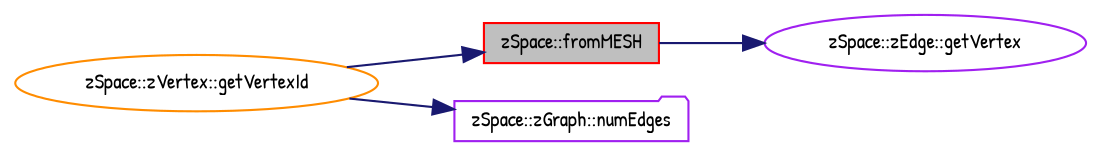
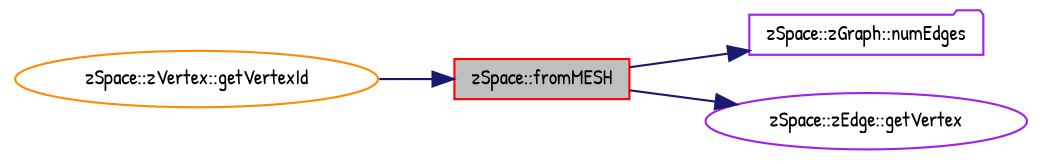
  digraph {
    fontname="Patrick Hand"
    rankdir=LR
    node [color=purple fillcolor=white fontname="Patrick Hand" fontsize=10 shape=ellipse style=filled]
    edge [color=midnightblue fontname="Patrick Hand" fontsize=10 labelfontname=Helvetica labelfontsize=10 style=solid]
    n1 [color=red fillcolor=grey75 fontcolor=black height=0.2 label="zSpace::fromMESH" shape=box width=0.4]
    n2 [height=0.2 label="zSpace::zGraph::numEdges" shape=folder width=0.4]
    n3 [height=0.2 label="zSpace::zEdge::getVertex" width=0.4]
    n4 [color=darkorange height=0.2 label="zSpace::zVertex::getVertexId" width=0.4]
-   n4 -> n2
+   n1 -> n2
    n1 -> n3
    n4 -> n1
  }
